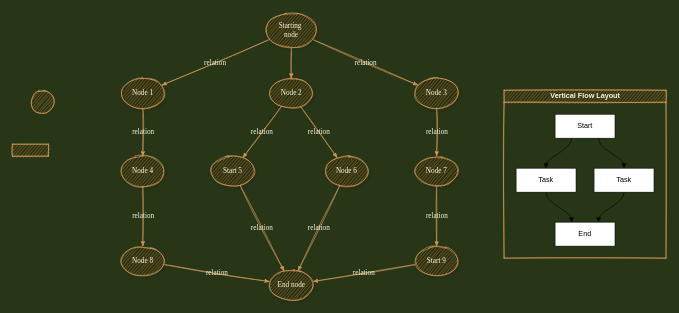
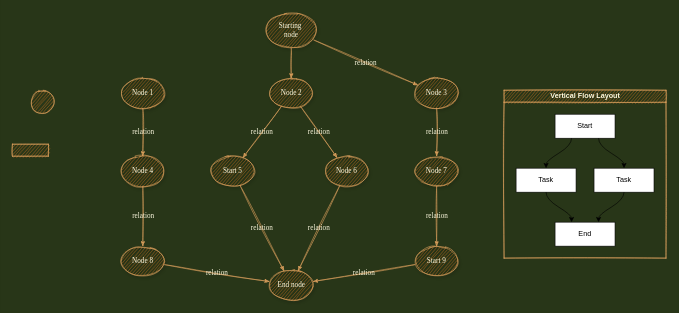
  <mxCell id="0" />
  <mxCell id="1" parent="0" />
  <mxCell id="2" style="edgeStyle=none;rounded=1;html=1;labelBackgroundColor=none;startArrow=none;startFill=0;startSize=5;endArrow=classicThin;endFill=1;endSize=5;jettySize=auto;orthogonalLoop=1;strokeColor=#DDA15E;strokeWidth=1;fontFamily=Verdana;fontSize=12;sketch=1;fontColor=#FEFAE0;" parent="1" source="5" target="8" edge="1"><mxGeometry relative="1" as="geometry" /></mxCell>
- <mxCell id="3" value="relation" style="edgeStyle=none;rounded=1;html=1;labelBackgroundColor=none;startArrow=none;startFill=0;startSize=5;endArrow=classicThin;endFill=1;endSize=5;jettySize=auto;orthogonalLoop=1;strokeColor=#DDA15E;strokeWidth=1;fontFamily=Verdana;fontSize=12;sketch=1;fontColor=#FEFAE0;" parent="1" source="5" target="21" edge="1"><mxGeometry relative="1" as="geometry" /></mxCell>
  <mxCell id="4" value="relation" style="edgeStyle=none;rounded=1;html=1;labelBackgroundColor=none;startArrow=none;startFill=0;startSize=5;endArrow=classicThin;endFill=1;endSize=5;jettySize=auto;orthogonalLoop=1;strokeColor=#DDA15E;strokeWidth=1;fontFamily=Verdana;fontSize=12;sketch=1;fontColor=#FEFAE0;" parent="1" source="5" target="10" edge="1"><mxGeometry relative="1" as="geometry" /></mxCell>
  <mxCell id="5" value="Starting&amp;nbsp;&lt;div&gt;node&lt;/div&gt;" style="ellipse;whiteSpace=wrap;html=1;rounded=0;shadow=1;comic=0;labelBackgroundColor=none;strokeWidth=1;fontFamily=Verdana;fontSize=12;align=center;sketch=1;fillColor=#BC6C25;strokeColor=#DDA15E;fontColor=#FEFAE0;" parent="1" vertex="1"><mxGeometry x="440" y="20" width="90" height="60" as="geometry" /></mxCell>
  <mxCell id="6" value="relation" style="edgeStyle=none;rounded=1;html=1;labelBackgroundColor=none;startArrow=none;startFill=0;startSize=5;endArrow=classicThin;endFill=1;endSize=5;jettySize=auto;orthogonalLoop=1;strokeColor=#DDA15E;strokeWidth=1;fontFamily=Verdana;fontSize=12;sketch=1;fontColor=#FEFAE0;" parent="1" source="8" target="18" edge="1"><mxGeometry relative="1" as="geometry" /></mxCell>
  <mxCell id="7" value="relation" style="edgeStyle=none;rounded=1;html=1;labelBackgroundColor=none;startArrow=none;startFill=0;startSize=5;endArrow=classicThin;endFill=1;endSize=5;jettySize=auto;orthogonalLoop=1;strokeColor=#DDA15E;strokeWidth=1;fontFamily=Verdana;fontSize=12;sketch=1;fontColor=#FEFAE0;" parent="1" source="8" target="16" edge="1"><mxGeometry relative="1" as="geometry" /></mxCell>
  <mxCell id="8" value="&lt;span&gt;Node 2&lt;/span&gt;" style="ellipse;whiteSpace=wrap;html=1;rounded=0;shadow=1;comic=0;labelBackgroundColor=none;strokeWidth=1;fontFamily=Verdana;fontSize=12;align=center;sketch=1;fillColor=#BC6C25;strokeColor=#DDA15E;fontColor=#FEFAE0;" parent="1" vertex="1"><mxGeometry x="447.5" y="130" width="75" height="50" as="geometry" /></mxCell>
  <mxCell id="9" value="relation" style="edgeStyle=none;rounded=1;html=1;labelBackgroundColor=none;startArrow=none;startFill=0;startSize=5;endArrow=classicThin;endFill=1;endSize=5;jettySize=auto;orthogonalLoop=1;strokeColor=#DDA15E;strokeWidth=1;fontFamily=Verdana;fontSize=12;sketch=1;fontColor=#FEFAE0;" parent="1" source="10" target="12" edge="1"><mxGeometry relative="1" as="geometry" /></mxCell>
  <mxCell id="10" value="&lt;span&gt;Node 3&lt;/span&gt;" style="ellipse;whiteSpace=wrap;html=1;rounded=0;shadow=1;comic=0;labelBackgroundColor=none;strokeWidth=1;fontFamily=Verdana;fontSize=12;align=center;sketch=1;fillColor=#BC6C25;strokeColor=#DDA15E;fontColor=#FEFAE0;" parent="1" vertex="1"><mxGeometry x="690" y="130" width="75" height="50" as="geometry" /></mxCell>
  <mxCell id="11" value="relation" style="edgeStyle=none;rounded=1;html=1;labelBackgroundColor=none;startArrow=none;startFill=0;startSize=5;endArrow=classicThin;endFill=1;endSize=5;jettySize=auto;orthogonalLoop=1;strokeColor=#DDA15E;strokeWidth=1;fontFamily=Verdana;fontSize=12;sketch=1;fontColor=#FEFAE0;" parent="1" source="12" target="14" edge="1"><mxGeometry relative="1" as="geometry" /></mxCell>
  <mxCell id="12" value="&lt;span&gt;Node 7&lt;/span&gt;" style="ellipse;whiteSpace=wrap;html=1;rounded=0;shadow=1;comic=0;labelBackgroundColor=none;strokeWidth=1;fontFamily=Verdana;fontSize=12;align=center;sketch=1;fillColor=#BC6C25;strokeColor=#DDA15E;fontColor=#FEFAE0;" parent="1" vertex="1"><mxGeometry x="690" y="260" width="75" height="50" as="geometry" /></mxCell>
  <mxCell id="13" value="relation" style="edgeStyle=none;rounded=1;html=1;labelBackgroundColor=none;startArrow=none;startFill=0;startSize=5;endArrow=classicThin;endFill=1;endSize=5;jettySize=auto;orthogonalLoop=1;strokeColor=#DDA15E;strokeWidth=1;fontFamily=Verdana;fontSize=12;sketch=1;fontColor=#FEFAE0;" parent="1" source="14" target="19" edge="1"><mxGeometry relative="1" as="geometry" /></mxCell>
  <mxCell id="14" value="&lt;span&gt;Start 9&lt;/span&gt;" style="ellipse;whiteSpace=wrap;html=1;rounded=0;shadow=1;comic=0;labelBackgroundColor=none;strokeWidth=1;fontFamily=Verdana;fontSize=12;align=center;sketch=1;fillColor=#BC6C25;strokeColor=#DDA15E;fontColor=#FEFAE0;" parent="1" vertex="1"><mxGeometry x="690" y="410" width="75" height="50" as="geometry" /></mxCell>
  <mxCell id="15" value="relation" style="edgeStyle=none;rounded=1;html=1;labelBackgroundColor=none;startArrow=none;startFill=0;startSize=5;endArrow=classicThin;endFill=1;endSize=5;jettySize=auto;orthogonalLoop=1;strokeColor=#DDA15E;strokeWidth=1;fontFamily=Verdana;fontSize=12;sketch=1;fontColor=#FEFAE0;" parent="1" source="16" target="19" edge="1"><mxGeometry relative="1" as="geometry" /></mxCell>
  <mxCell id="16" value="&lt;span&gt;Node 6&lt;/span&gt;" style="ellipse;whiteSpace=wrap;html=1;rounded=0;shadow=1;comic=0;labelBackgroundColor=none;strokeWidth=1;fontFamily=Verdana;fontSize=12;align=center;sketch=1;fillColor=#BC6C25;strokeColor=#DDA15E;fontColor=#FEFAE0;" parent="1" vertex="1"><mxGeometry x="540" y="260" width="75" height="50" as="geometry" /></mxCell>
  <mxCell id="17" value="relation" style="edgeStyle=none;rounded=1;html=1;labelBackgroundColor=none;startArrow=none;startFill=0;startSize=5;endArrow=classicThin;endFill=1;endSize=5;jettySize=auto;orthogonalLoop=1;strokeColor=#DDA15E;strokeWidth=1;fontFamily=Verdana;fontSize=12;sketch=1;fontColor=#FEFAE0;" parent="1" source="18" target="19" edge="1"><mxGeometry relative="1" as="geometry" /></mxCell>
  <mxCell id="18" value="&lt;span&gt;Start 5&lt;/span&gt;" style="ellipse;whiteSpace=wrap;html=1;rounded=0;shadow=1;comic=0;labelBackgroundColor=none;strokeWidth=1;fontFamily=Verdana;fontSize=12;align=center;sketch=1;fillColor=#BC6C25;strokeColor=#DDA15E;fontColor=#FEFAE0;" parent="1" vertex="1"><mxGeometry x="350" y="260" width="75" height="50" as="geometry" /></mxCell>
  <mxCell id="19" value="End node" style="ellipse;whiteSpace=wrap;html=1;rounded=0;shadow=1;comic=0;labelBackgroundColor=none;strokeWidth=1;fontFamily=Verdana;fontSize=12;align=center;sketch=1;fillColor=#BC6C25;strokeColor=#DDA15E;fontColor=#FEFAE0;" parent="1" vertex="1"><mxGeometry x="447.5" y="450" width="75" height="50" as="geometry" /></mxCell>
  <mxCell id="20" value="relation" style="edgeStyle=none;rounded=1;html=1;labelBackgroundColor=none;startArrow=none;startFill=0;startSize=5;endArrow=classicThin;endFill=1;endSize=5;jettySize=auto;orthogonalLoop=1;strokeColor=#DDA15E;strokeWidth=1;fontFamily=Verdana;fontSize=12;sketch=1;fontColor=#FEFAE0;" parent="1" source="21" target="23" edge="1"><mxGeometry relative="1" as="geometry" /></mxCell>
  <mxCell id="21" value="Node 1" style="ellipse;whiteSpace=wrap;html=1;rounded=0;shadow=1;comic=0;labelBackgroundColor=none;strokeWidth=1;fontFamily=Verdana;fontSize=12;align=center;sketch=1;fillColor=#BC6C25;strokeColor=#DDA15E;fontColor=#FEFAE0;" parent="1" vertex="1"><mxGeometry x="200" y="130" width="75" height="50" as="geometry" /></mxCell>
  <mxCell id="22" value="relation" style="edgeStyle=none;rounded=1;html=1;labelBackgroundColor=none;startArrow=none;startFill=0;startSize=5;endArrow=classicThin;endFill=1;endSize=5;jettySize=auto;orthogonalLoop=1;strokeColor=#DDA15E;strokeWidth=1;fontFamily=Verdana;fontSize=12;sketch=1;fontColor=#FEFAE0;" parent="1" source="23" target="25" edge="1"><mxGeometry relative="1" as="geometry" /></mxCell>
  <mxCell id="23" value="&lt;span&gt;Node 4&lt;/span&gt;" style="ellipse;whiteSpace=wrap;html=1;rounded=0;shadow=1;comic=0;labelBackgroundColor=none;strokeWidth=1;fontFamily=Verdana;fontSize=12;align=center;sketch=1;fillColor=#BC6C25;strokeColor=#DDA15E;fontColor=#FEFAE0;" parent="1" vertex="1"><mxGeometry x="200" y="260" width="75" height="50" as="geometry" /></mxCell>
  <mxCell id="24" value="relation" style="edgeStyle=none;rounded=1;html=1;labelBackgroundColor=none;startArrow=none;startFill=0;startSize=5;endArrow=classicThin;endFill=1;endSize=5;jettySize=auto;orthogonalLoop=1;strokeColor=#DDA15E;strokeWidth=1;fontFamily=Verdana;fontSize=12;sketch=1;fontColor=#FEFAE0;" parent="1" source="25" target="19" edge="1"><mxGeometry relative="1" as="geometry" /></mxCell>
  <mxCell id="25" value="&lt;span&gt;Node 8&lt;/span&gt;" style="ellipse;whiteSpace=wrap;html=1;rounded=0;shadow=1;comic=0;labelBackgroundColor=none;strokeWidth=1;fontFamily=Verdana;fontSize=12;align=center;sketch=1;fillColor=#BC6C25;strokeColor=#DDA15E;fontColor=#FEFAE0;" parent="1" vertex="1"><mxGeometry x="200" y="410" width="75" height="50" as="geometry" /></mxCell>
  <mxCell id="26" value="" style="ellipse;whiteSpace=wrap;html=1;aspect=fixed;sketch=1;fillColor=#BC6C25;strokeColor=#DDA15E;fontColor=#FEFAE0;" vertex="1" parent="1"><mxGeometry x="50" y="150" width="40" height="40" as="geometry" /></mxCell>
  <mxCell id="27" value="" style="rounded=0;whiteSpace=wrap;html=1;sketch=1;fillColor=#BC6C25;strokeColor=#DDA15E;fontColor=#FEFAE0;" vertex="1" parent="1"><mxGeometry x="20" y="240" width="60" height="20" as="geometry" /></mxCell>
  <mxCell id="28" value="Vertical Flow Layout" style="swimlane;html=1;startSize=20;horizontal=1;childLayout=flowLayout;flowOrientation=north;resizable=0;interRankCellSpacing=50;containerType=tree;rounded=0;sketch=1;strokeColor=#DDA15E;fillColor=#BC6C25;fontColor=#FEFAE0;" vertex="1" parent="1"><mxGeometry x="840" y="150" width="270" height="280" as="geometry" /></mxCell>
  <mxCell id="29" value="Start" style="whiteSpace=wrap;html=1;" vertex="1" parent="28"><mxGeometry x="85" y="40" width="100" height="40" as="geometry" /></mxCell>
  <mxCell id="30" value="Task" style="whiteSpace=wrap;html=1;" vertex="1" parent="28"><mxGeometry x="20" y="130" width="100" height="40" as="geometry" /></mxCell>
  <mxCell id="31" value="" style="html=1;curved=1;noEdgeStyle=1;orthogonal=1;" edge="1" parent="28" source="29" target="30"><mxGeometry relative="1" as="geometry"><Array as="points"><mxPoint x="112.5" y="92" /><mxPoint x="70" y="118" /></Array></mxGeometry></mxCell>
  <mxCell id="32" value="Task" style="whiteSpace=wrap;html=1;" vertex="1" parent="28"><mxGeometry x="150" y="130" width="100" height="40" as="geometry" /></mxCell>
  <mxCell id="33" value="" style="html=1;curved=1;noEdgeStyle=1;orthogonal=1;" edge="1" parent="28" source="29" target="32"><mxGeometry relative="1" as="geometry"><Array as="points"><mxPoint x="157.5" y="92" /><mxPoint x="200" y="118" /></Array></mxGeometry></mxCell>
  <mxCell id="34" value="End" style="whiteSpace=wrap;html=1;" vertex="1" parent="28"><mxGeometry x="85" y="220" width="100" height="40" as="geometry" /></mxCell>
  <mxCell id="35" value="" style="html=1;curved=1;noEdgeStyle=1;orthogonal=1;" edge="1" parent="28" source="30" target="34"><mxGeometry relative="1" as="geometry"><Array as="points"><mxPoint x="70" y="182" /><mxPoint x="112.5" y="208" /></Array></mxGeometry></mxCell>
  <mxCell id="36" value="" style="html=1;curved=1;noEdgeStyle=1;orthogonal=1;" edge="1" parent="28" source="32" target="34"><mxGeometry relative="1" as="geometry"><Array as="points"><mxPoint x="200" y="182" /><mxPoint x="157.5" y="208" /></Array></mxGeometry></mxCell>
